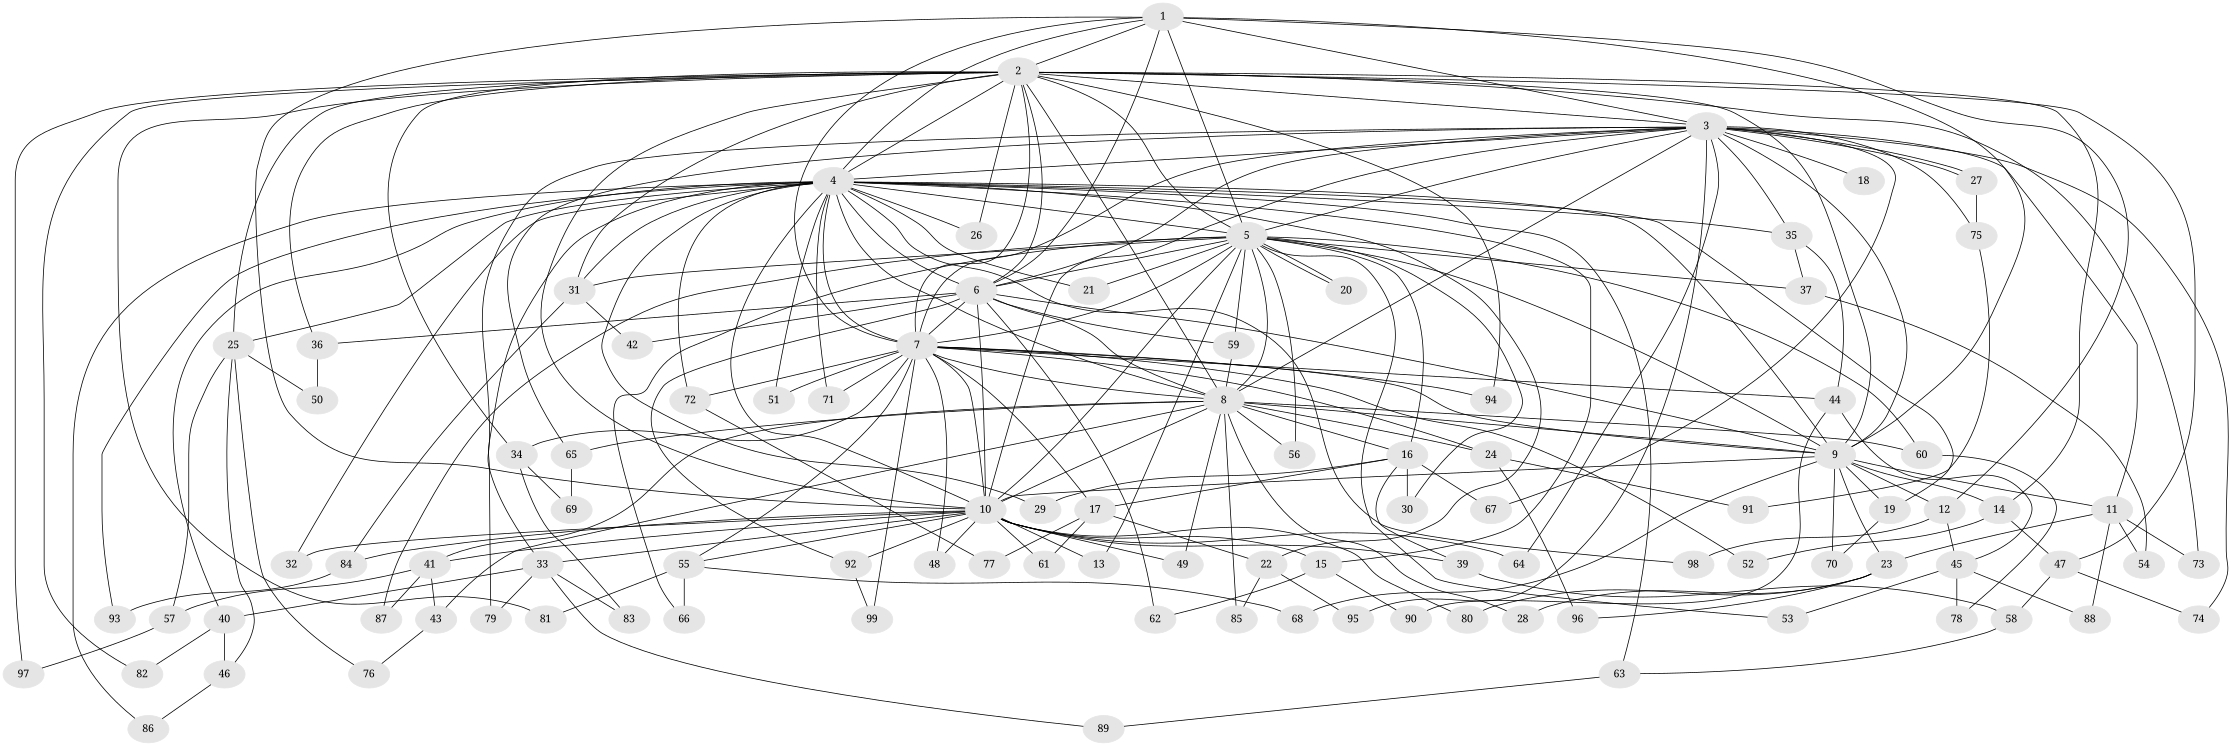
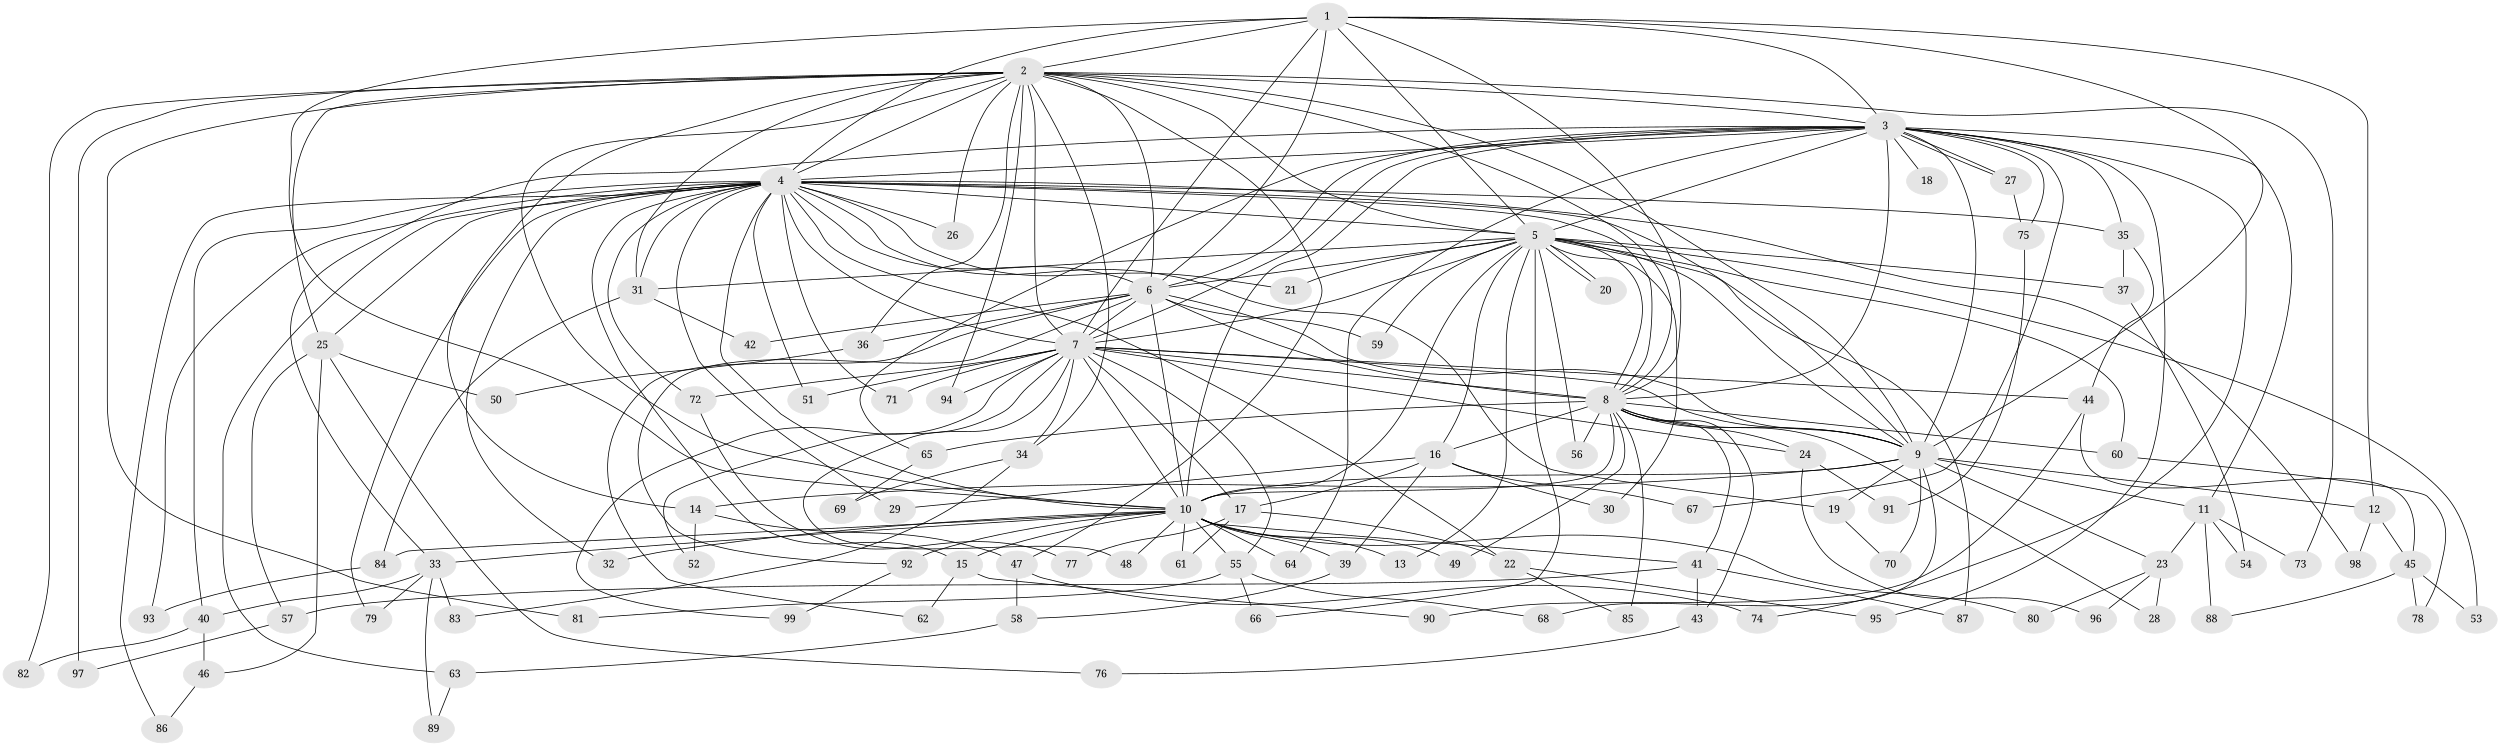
  graph {
    fontname="Noto Serif"
    node [color=gray90 fontname="Noto Serif" style=filled]
    edge [fontname="Noto Serif"]
    1
    2
    3
    4
    5
    6
    7
    8
    9
    10
    12
    14
    25
    26
    34
    36
    47
    73
    81
    82
    94
    97
    31
    18
    11
    27
    33
    35
    64
    65
    67
    74
    75
    95
    15
    19
    21
    22
    29
    32
    40
    51
    63
    71
    72
    79
    86
    93
    98
    13
    16
    20
    30
    37
    53
    56
    59
    60
    66
    87
    42
    62
    92
    17
    24
    44
    48
    52
    55
    99
    28
    41
    43
    49
    85
    23
    68
    70
    39
    61
    80
    84
    45
    46
    50
    57
    76
    83
    69
    58
    54
    88
    89
    91
    90
    77
    78
    96
    1 -- 2
    1 -- 3
    1 -- 4
    1 -- 5
    1 -- 6
    1 -- 7
-   59 -- 8
+   1 -- 8
    1 -- 9
    1 -- 10
    1 -- 12
    2 -- 3
    2 -- 4
    2 -- 5
    2 -- 6
    2 -- 7
    2 -- 8
    2 -- 9
    2 -- 10
    2 -- 14
    2 -- 25
    2 -- 26
    2 -- 34
    2 -- 36
    2 -- 47
    2 -- 73
    2 -- 81
    2 -- 82
    2 -- 94
    2 -- 97
    2 -- 31
    3 -- 4
    3 -- 5
    3 -- 6
    3 -- 7
    3 -- 8
    3 -- 9
    3 -- 10
    3 -- 18
    3 -- 11
    3 -- 27
    3 -- 27
    3 -- 33
    3 -- 35
    3 -- 64
    3 -- 65
    3 -- 67
    3 -- 74
    3 -- 75
    3 -- 95
    4 -- 5
    4 -- 6
    4 -- 7
    4 -- 8
    4 -- 9
    4 -- 10
    4 -- 25
    4 -- 26
    4 -- 31
    4 -- 35
    4 -- 15
    4 -- 19
    4 -- 21
    4 -- 22
    4 -- 29
    4 -- 32
    4 -- 40
    4 -- 51
    4 -- 63
    4 -- 71
    4 -- 72
    4 -- 79
    4 -- 86
    4 -- 93
    4 -- 98
    5 -- 6
    5 -- 7
    5 -- 8
    5 -- 9
    5 -- 10
    5 -- 31
    5 -- 21
    5 -- 13
    5 -- 16
    5 -- 20
    5 -- 20
    5 -- 30
    5 -- 37
    5 -- 53
    5 -- 56
    5 -- 59
    5 -- 60
    5 -- 66
    5 -- 87
    6 -- 7
    6 -- 8
    6 -- 9
    6 -- 10
    6 -- 36
    6 -- 59
    6 -- 42
    6 -- 62
    6 -- 92
    7 -- 8
    7 -- 9
    7 -- 10
    7 -- 34
    7 -- 94
    7 -- 51
    7 -- 71
    7 -- 72
    7 -- 17
    7 -- 24
    7 -- 44
    7 -- 48
    7 -- 52
    7 -- 55
    7 -- 99
    8 -- 9
    8 -- 10
    8 -- 65
    8 -- 16
    8 -- 56
    8 -- 60
    8 -- 24
    8 -- 28
    8 -- 41
    8 -- 43
    8 -- 49
    8 -- 85
    9 -- 10
    9 -- 12
    9 -- 14
    9 -- 11
    9 -- 19
    9 -- 23
    9 -- 68
    9 -- 70
    10 -- 33
    10 -- 64
    10 -- 15
    10 -- 32
    10 -- 13
    10 -- 92
    10 -- 48
    10 -- 55
    10 -- 41
    10 -- 49
    10 -- 39
    10 -- 61
    10 -- 80
    10 -- 84
    12 -- 98
    12 -- 45
    14 -- 47
    14 -- 52
    25 -- 46
    25 -- 50
    25 -- 57
    25 -- 76
    34 -- 83
    34 -- 69
    36 -- 50
    47 -- 74
    47 -- 58
    31 -- 42
    31 -- 84
    11 -- 73
    11 -- 23
    11 -- 54
    11 -- 88
    27 -- 75
    33 -- 40
    33 -- 79
    33 -- 83
    33 -- 89
    35 -- 37
    35 -- 44
    65 -- 69
    75 -- 91
    15 -- 62
    15 -- 90
    19 -- 70
    22 -- 95
    22 -- 85
    40 -- 82
    40 -- 46
    63 -- 89
    72 -- 77
    16 -- 67
    16 -- 29
    16 -- 30
    16 -- 17
    16 -- 39
    37 -- 54
    60 -- 78
    92 -- 99
    17 -- 22
    17 -- 61
    17 -- 77
    24 -- 91
    24 -- 96
    44 -- 45
    44 -- 90
    55 -- 81
    55 -- 66
    55 -- 68
    41 -- 87
    41 -- 43
    41 -- 57
    43 -- 76
    23 -- 28
    23 -- 80
    23 -- 96
    39 -- 58
    84 -- 93
    45 -- 53
    45 -- 88
    45 -- 78
    46 -- 86
    57 -- 97
    58 -- 63
  }
